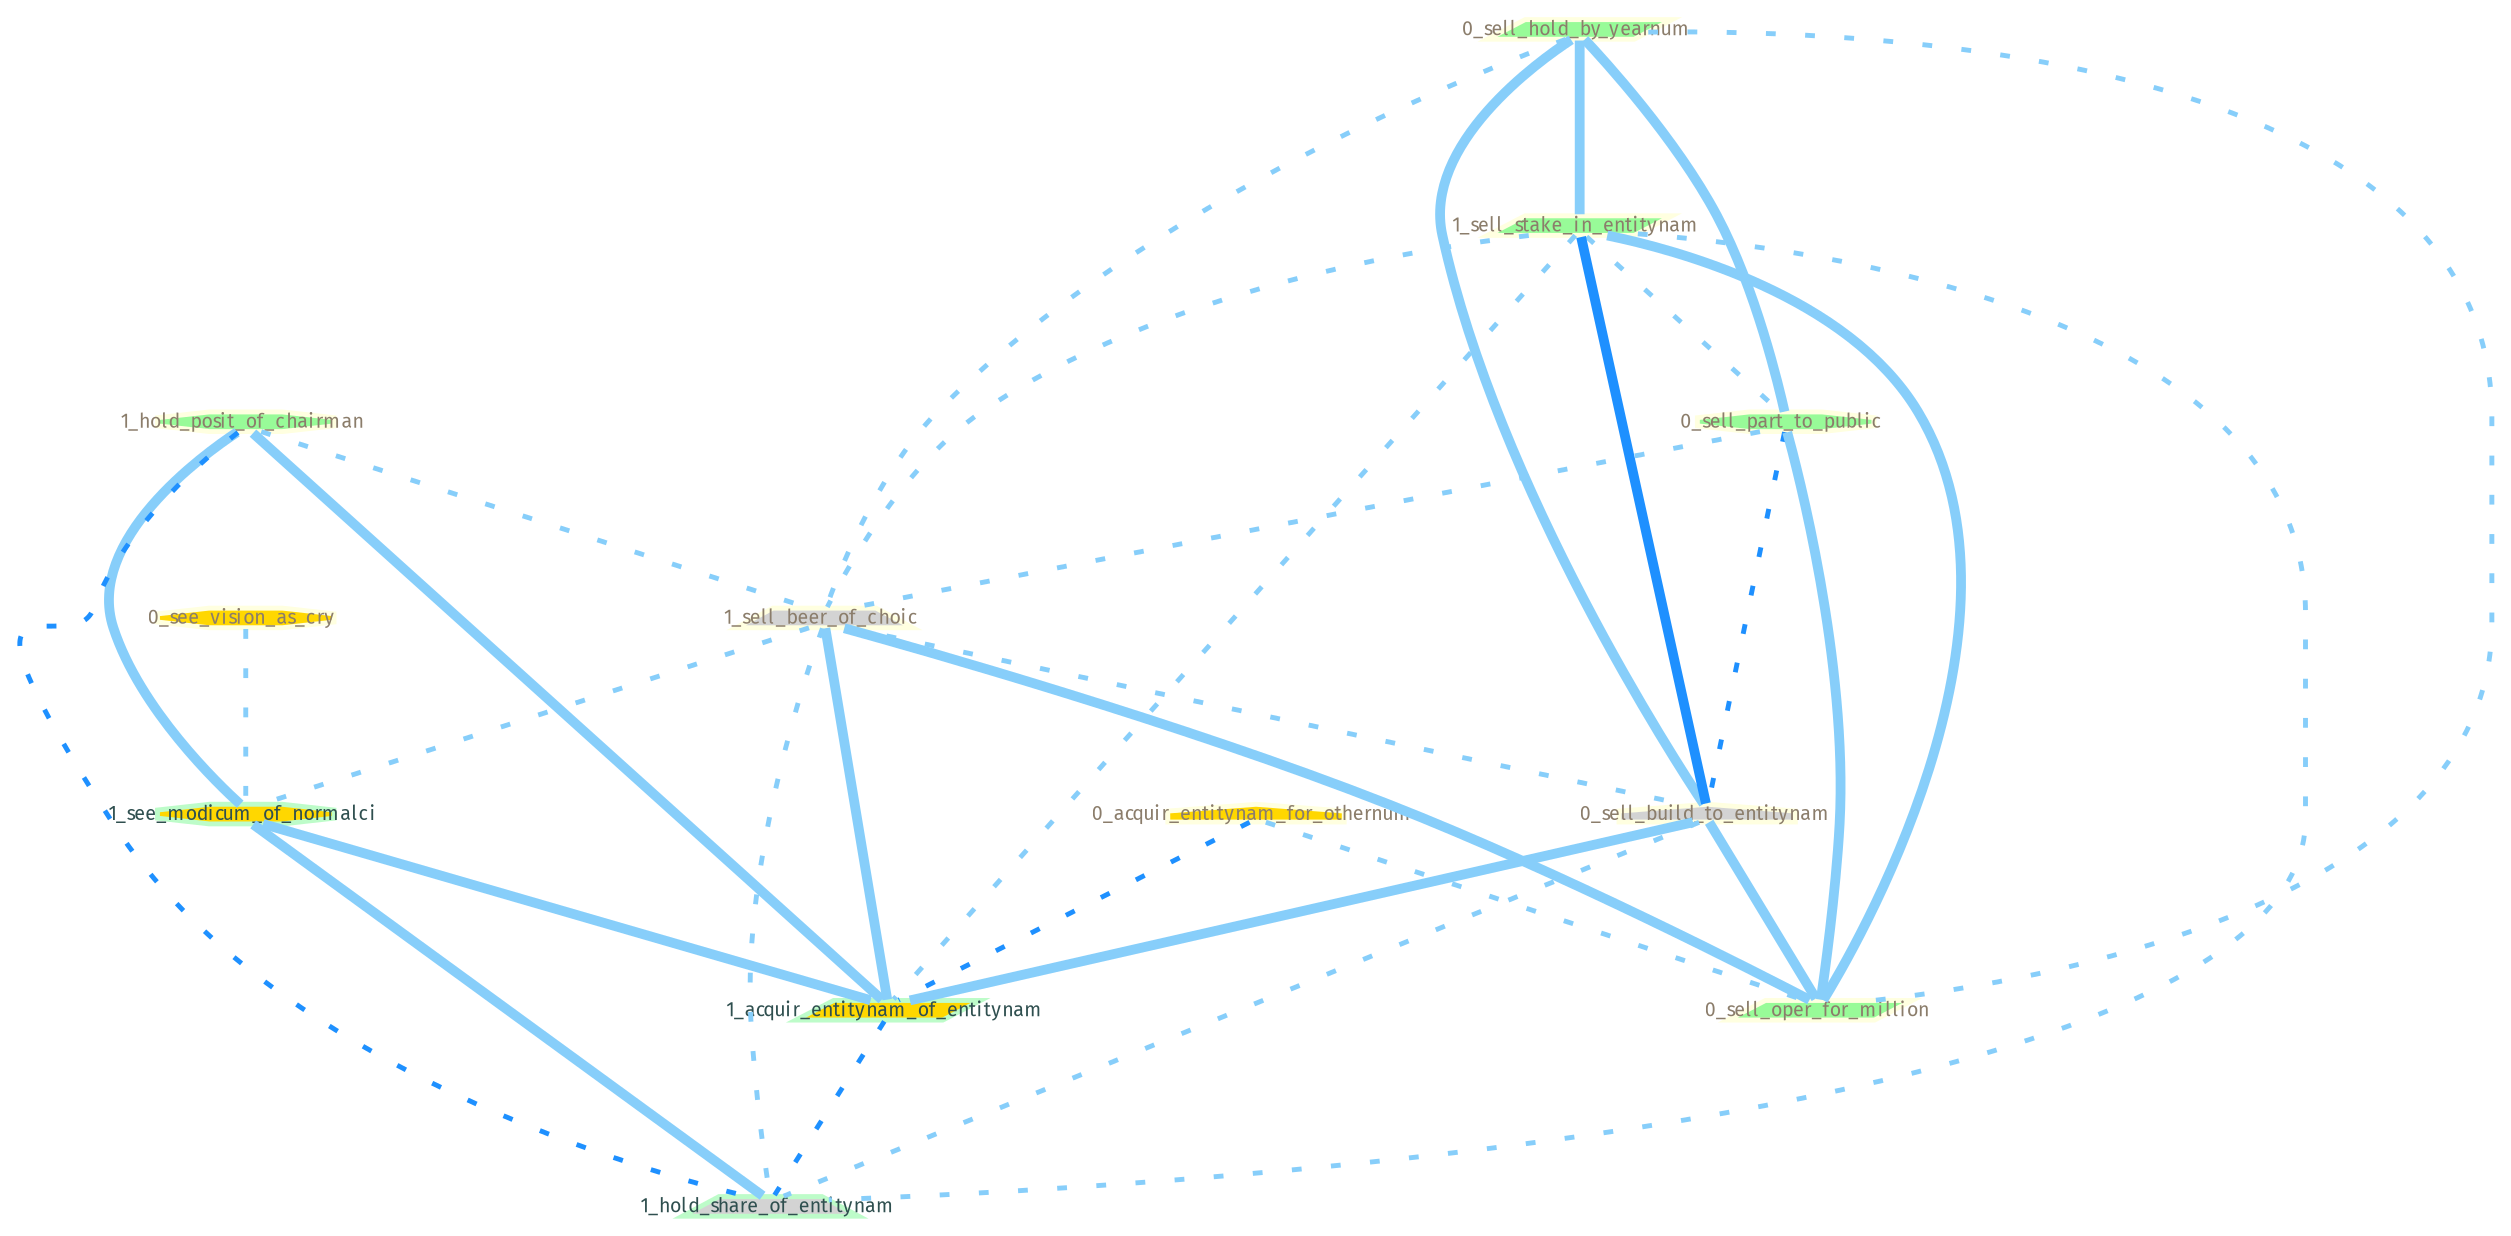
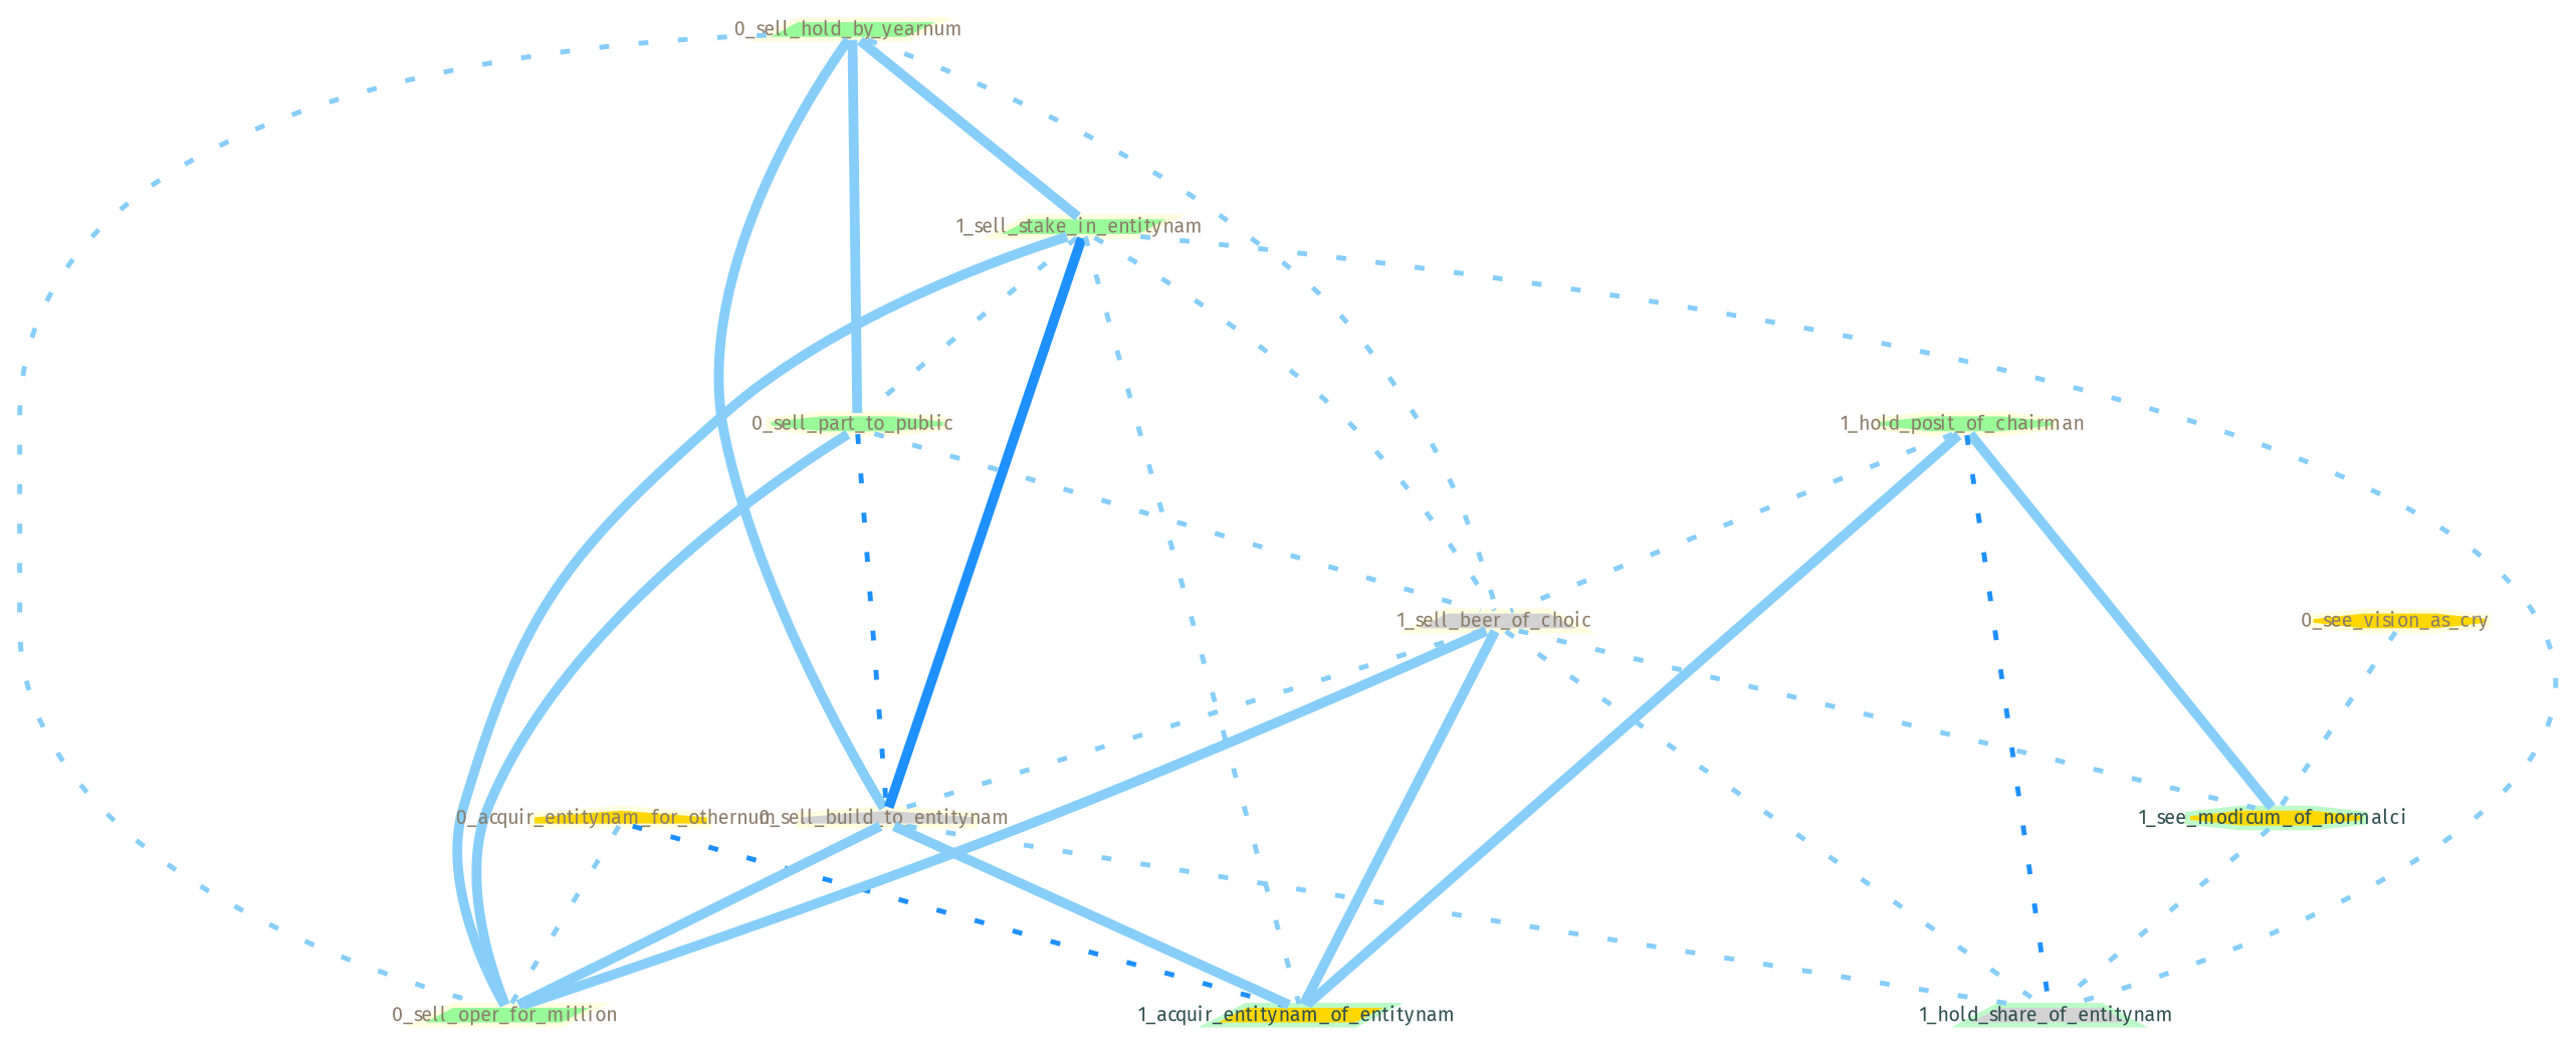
  graph {
    fontname="Fira Sans"
    node [color="#ffffe0" fillcolor=palegreen fixedsize=true fontcolor="#8b7d6b" fontname="Fira Sans" fontsize=4 shape=octagon style=filled]
    edge [color="#87cefa" fontname="Fira Sans" style=dotted w=1]
    "0_see_vision_as_cry " [fillcolor=gold height=.06 width=.5]
    "0_sell_hold_by_yearnum " [height=.06 shape=parallelogram width=.5]
    "1_sell_stake_in_entitynam " [height=.06 shape=parallelogram width=.5]
    "1_hold_posit_of_chairman " [height=.06 width=.5]
    "0_sell_part_to_public " [height=.06 width=.5]
    "0_acquir_entitynam_for_othernum " [fillcolor=gold height=.06 shape=house width=.5]
    "1_sell_beer_of_choic " [fillcolor=lightgrey height=.06 shape=trapezium width=.5]
    "0_sell_build_to_entitynam " [fillcolor=lightgrey height=.06 shape=house width=.5]
    "0_sell_oper_for_million " [height=.06 shape=parallelogram width=.5]
    "1_see_modicum_of_normalci " [color="#BDFCC9" fillcolor=gold fontcolor="#2f4f4f" height=.06 width=.5]
    "1_acquir_entitynam_of_entitynam " [color="#BDFCC9" fillcolor=gold fontcolor="#2f4f4f" height=.06 shape=parallelogram width=.5]
    "1_hold_share_of_entitynam " [color="#BDFCC9" fillcolor=lightgrey fontcolor="#2f4f4f" height=.06 shape=trapezium width=.5]
    subgraph sub_1 {
      "0_see_vision_as_cry "
      "0_sell_hold_by_yearnum "
      "1_sell_stake_in_entitynam "
      "1_hold_posit_of_chairman "
      "0_sell_part_to_public "
      "0_acquir_entitynam_for_othernum "
      "1_sell_beer_of_choic "
      "0_sell_build_to_entitynam "
      "0_sell_oper_for_million "
    }
    subgraph sub_2 {
    }
    "0_see_vision_as_cry " -- "1_see_modicum_of_normalci "
    "0_sell_hold_by_yearnum " -- "1_sell_stake_in_entitynam " [style=bold]
    "0_sell_hold_by_yearnum " -- "0_sell_part_to_public " [style=bold]
    "0_sell_hold_by_yearnum " -- "1_sell_beer_of_choic "
    "0_sell_hold_by_yearnum " -- "0_sell_build_to_entitynam " [style=bold]
    "0_sell_hold_by_yearnum " -- "0_sell_oper_for_million "
    "1_sell_stake_in_entitynam " -- "0_sell_part_to_public "
    "1_sell_stake_in_entitynam " -- "1_sell_beer_of_choic "
    "1_sell_stake_in_entitynam " -- "0_sell_build_to_entitynam " [color="#1e90ff" style=bold w=2]
    "1_sell_stake_in_entitynam " -- "0_sell_oper_for_million " [style=bold]
    "1_sell_stake_in_entitynam " -- "1_acquir_entitynam_of_entitynam "
    "1_sell_stake_in_entitynam " -- "1_hold_share_of_entitynam "
    "1_hold_posit_of_chairman " -- "1_sell_beer_of_choic "
    "1_hold_posit_of_chairman " -- "1_see_modicum_of_normalci " [style=bold]
    "1_hold_posit_of_chairman " -- "1_acquir_entitynam_of_entitynam " [style=bold]
    "1_hold_posit_of_chairman " -- "1_hold_share_of_entitynam " [color="#1e90ff" w=2]
    "0_sell_part_to_public " -- "1_sell_beer_of_choic "
    "0_sell_part_to_public " -- "0_sell_build_to_entitynam " [color="#1e90ff" w=2]
    "0_sell_part_to_public " -- "0_sell_oper_for_million " [style=bold]
    "0_acquir_entitynam_for_othernum " -- "0_sell_oper_for_million "
    "0_acquir_entitynam_for_othernum " -- "1_acquir_entitynam_of_entitynam " [color="#1e90ff" w=2]
    "1_sell_beer_of_choic " -- "0_sell_build_to_entitynam "
    "1_sell_beer_of_choic " -- "0_sell_oper_for_million " [style=bold]
    "1_sell_beer_of_choic " -- "1_see_modicum_of_normalci "
    "1_sell_beer_of_choic " -- "1_acquir_entitynam_of_entitynam " [style=bold]
    "1_sell_beer_of_choic " -- "1_hold_share_of_entitynam "
    "0_sell_build_to_entitynam " -- "0_sell_oper_for_million " [style=bold]
    "0_sell_build_to_entitynam " -- "1_acquir_entitynam_of_entitynam " [style=bold]
    "0_sell_build_to_entitynam " -- "1_hold_share_of_entitynam "
-   "1_see_modicum_of_normalci " -- "1_acquir_entitynam_of_entitynam " [style=bold]
-   "1_see_modicum_of_normalci " -- "1_hold_share_of_entitynam " [style=bold]
-   "1_acquir_entitynam_of_entitynam " -- "1_hold_share_of_entitynam " [color="#1e90ff" w=2]
+   "1_see_modicum_of_normalci " -- "1_hold_share_of_entitynam "
  }
